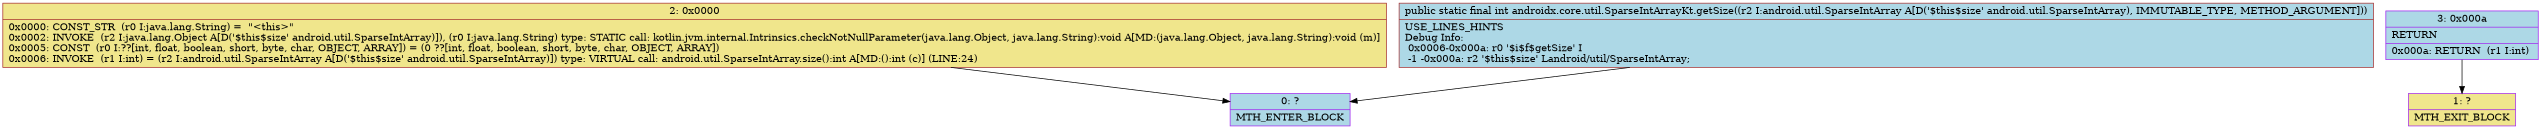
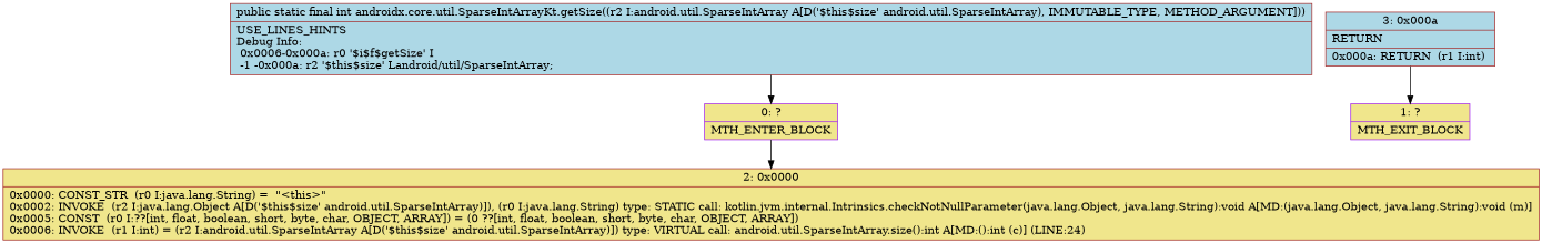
  digraph {
    node [color=brown fillcolor=lightblue shape=record style=filled]
-   n1 [color=purple label="{0\:\ ?|MTH_ENTER_BLOCK\l}"]
+   n1 [color=purple fillcolor=khaki label="{0\:\ ?|MTH_ENTER_BLOCK\l}"]
    n2 [fillcolor=khaki label="{2\:\ 0x0000|0x0000: CONST_STR  (r0 I:java.lang.String) =  \"\<this\>\" \l0x0002: INVOKE  (r2 I:java.lang.Object A[D('$this$size' android.util.SparseIntArray)]), (r0 I:java.lang.String) type: STATIC call: kotlin.jvm.internal.Intrinsics.checkNotNullParameter(java.lang.Object, java.lang.String):void A[MD:(java.lang.Object, java.lang.String):void (m)]\l0x0005: CONST  (r0 I:??[int, float, boolean, short, byte, char, OBJECT, ARRAY]) = (0 ??[int, float, boolean, short, byte, char, OBJECT, ARRAY]) \l0x0006: INVOKE  (r1 I:int) = (r2 I:android.util.SparseIntArray A[D('$this$size' android.util.SparseIntArray)]) type: VIRTUAL call: android.util.SparseIntArray.size():int A[MD:():int (c)] (LINE:24)\l}"]
-   n3 [color=purple label="{3\:\ 0x000a|RETURN\l|0x000a: RETURN  (r1 I:int) \l}"]
+   n3 [label="{3\:\ 0x000a|RETURN\l|0x000a: RETURN  (r1 I:int) \l}"]
    n4 [color=purple fillcolor=khaki label="{1\:\ ?|MTH_EXIT_BLOCK\l}"]
    n5 [label="{public static final int androidx.core.util.SparseIntArrayKt.getSize((r2 I:android.util.SparseIntArray A[D('$this$size' android.util.SparseIntArray), IMMUTABLE_TYPE, METHOD_ARGUMENT]))  | USE_LINES_HINTS\lDebug Info:\l  0x0006\-0x000a: r0 '$i$f$getSize' I\l  \-1 \-0x000a: r2 '$this$size' Landroid\/util\/SparseIntArray;\l}"]
-   n2 -> n1
+   n1 -> n2
    n3 -> n4
    n5 -> n1
  }
